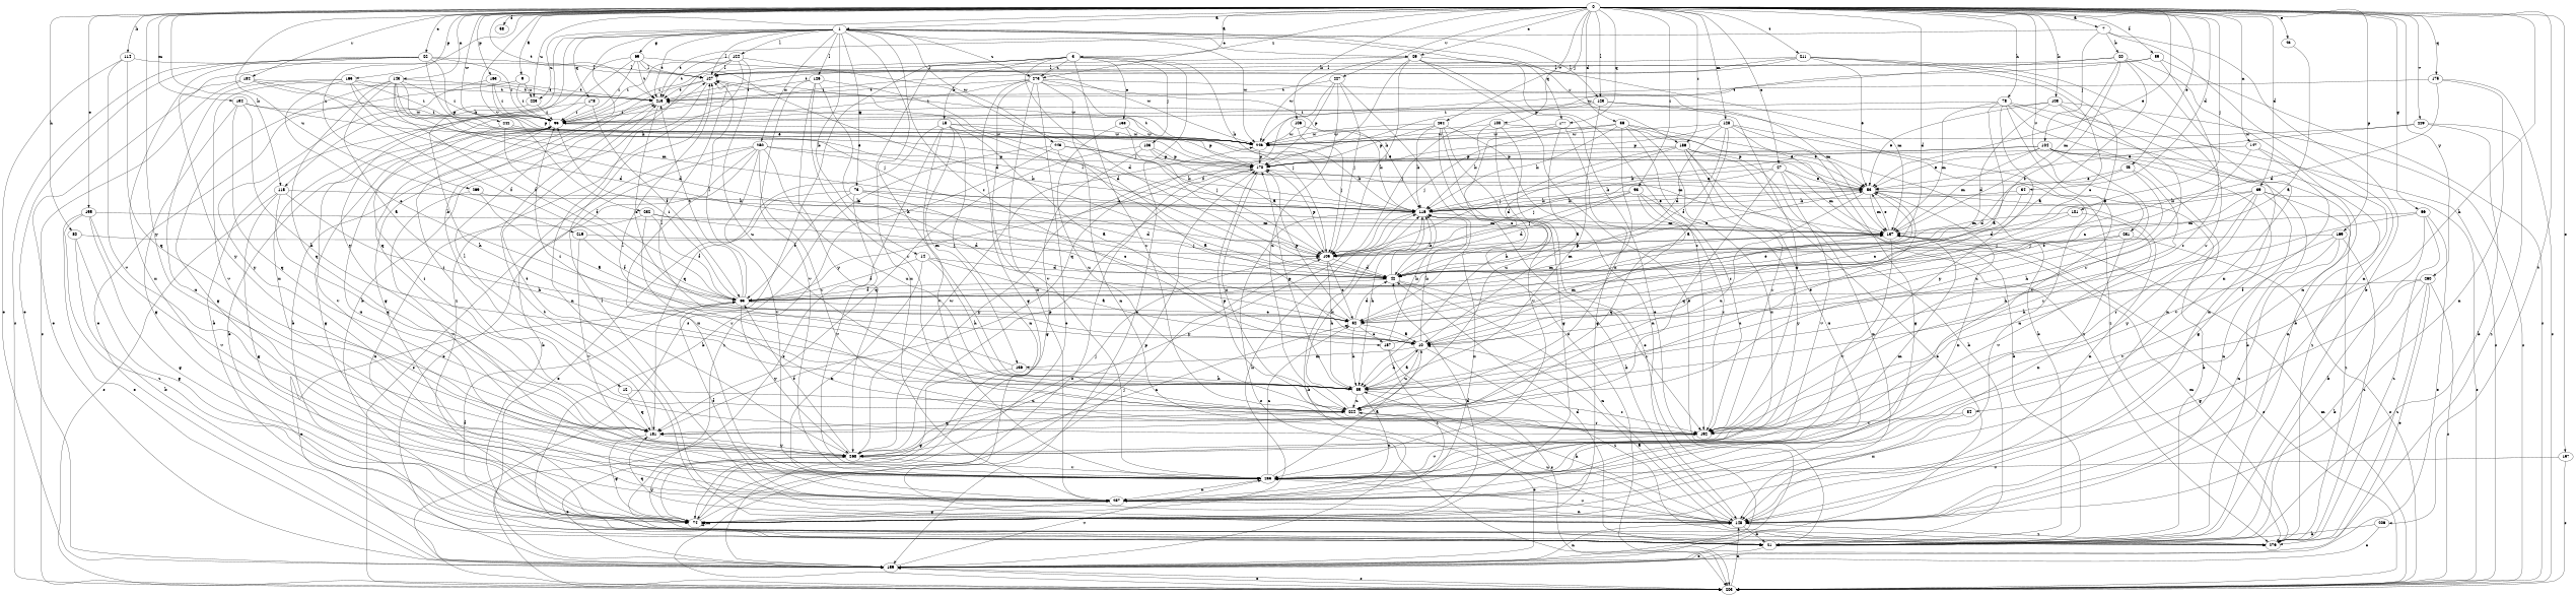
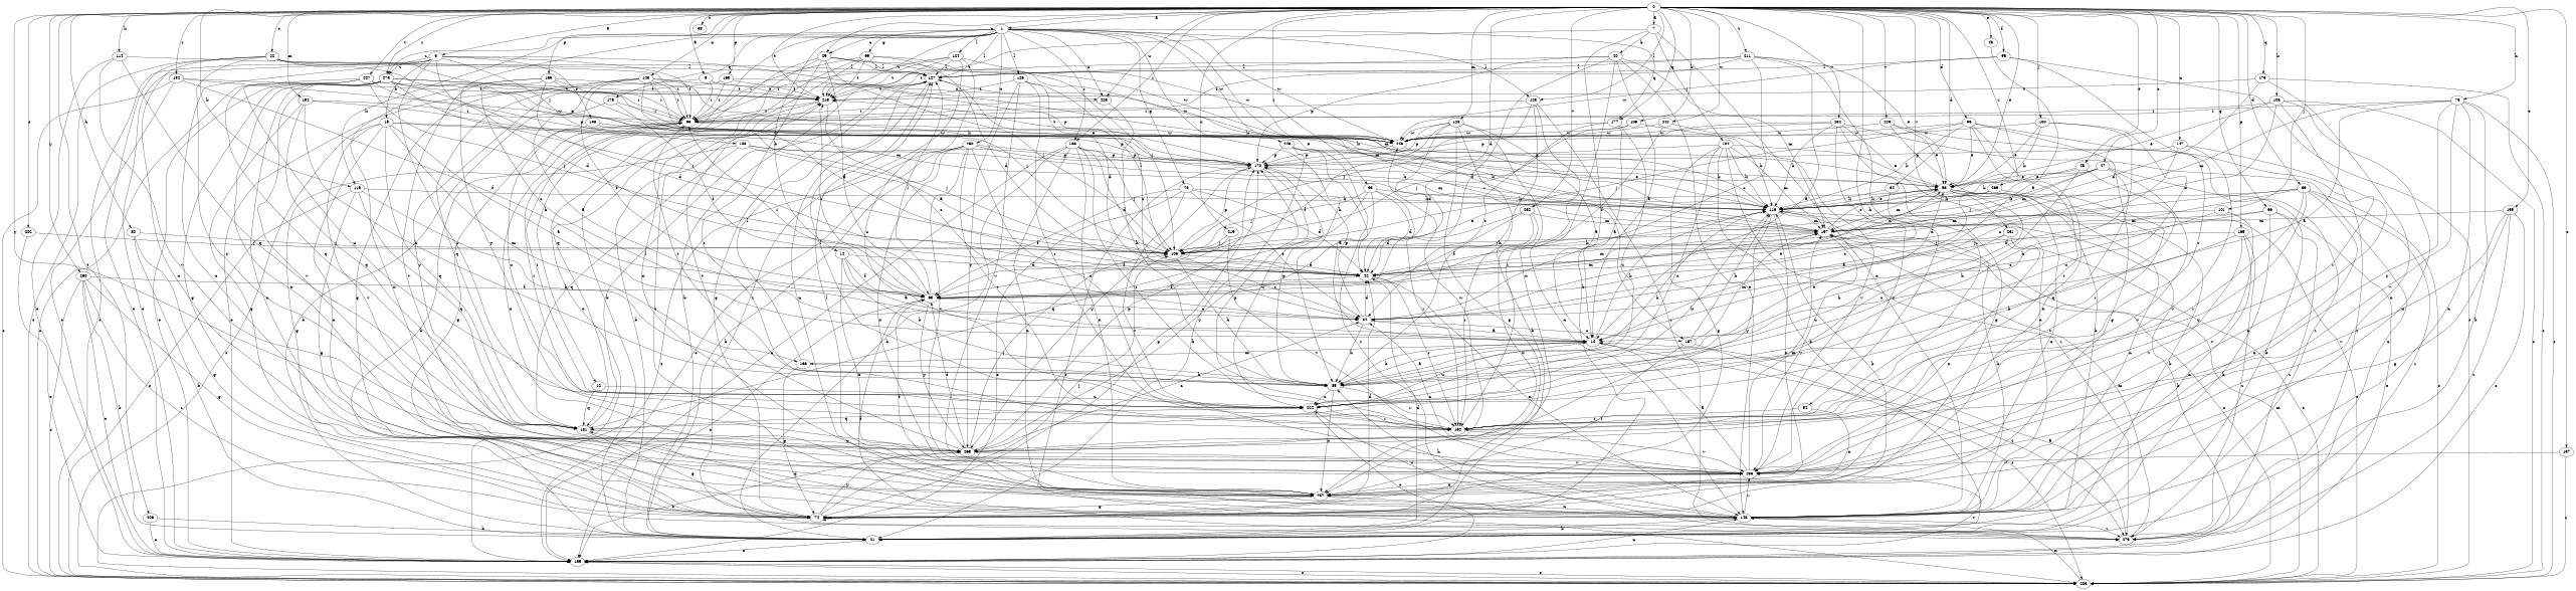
  digraph {
    0
    1
    3
    7
    9
    22
    27
    29
    34
    36
    39
    42
    43
    45
    53
    58
    59
    66
    78
    80
    84
    93
    100
    101
    106
    108
    114
    115
    123
    128
    134
    143
    147
    155
    157
    163
    165
    169
    175
    177
    184
    186
+   202
    206
    211
    213
    219
    223
    227
    229
    231
    232
    234
    242
    260
    268
    269
    273
    12
    14
    69
    73
    85
    124
    126
    127
    178
    187
    243
    246
    250
    18
    95
    103
    116
    158
    159
    192
    203
    257
    20
    21
    104
    148
    170
    235
    181
    137
    105
    63
    32
    279
    74
    10
    224
    136
    0 -> 1 [label=a]
    0 -> 3 [label=a]
    0 -> 7 [label=a]
    0 -> 9 [label=a]
    0 -> 22 [label=c]
    0 -> 27 [label=c]
    0 -> 29 [label=c]
    0 -> 34 [label=d]
    0 -> 36 [label=d]
    0 -> 39 [label=d]
    0 -> 42 [label=d]
    0 -> 43 [label=e]
    0 -> 45 [label=e]
    0 -> 53 [label=e]
    0 -> 58 [label=f]
    0 -> 59 [label=f]
    0 -> 66 [label=g]
    0 -> 78 [label=h]
    0 -> 80 [label=h]
    0 -> 84 [label=h]
    0 -> 93 [label=i]
    0 -> 100 [label=j]
    0 -> 101 [label=j]
    0 -> 106 [label=k]
    0 -> 108 [label=k]
    0 -> 114 [label=k]
    0 -> 115 [label=k]
    0 -> 123 [label=l]
    0 -> 128 [label=m]
    0 -> 134 [label=m]
    0 -> 143 [label=n]
    0 -> 147 [label=n]
    0 -> 155 [label=o]
    0 -> 157 [label=o]
    0 -> 163 [label=p]
    0 -> 165 [label=p]
    0 -> 169 [label=p]
    0 -> 175 [label=q]
    0 -> 177 [label=q]
    0 -> 184 [label=r]
    0 -> 186 [label=r]
+   0 -> 202 [label=s]
    0 -> 206 [label=t]
    0 -> 211 [label=t]
    0 -> 213 [label=t]
    0 -> 219 [label=u]
    0 -> 223 [label=u]
    0 -> 227 [label=v]
    0 -> 229 [label=v]
    0 -> 231 [label=v]
    0 -> 232 [label=v]
    0 -> 234 [label=v]
    0 -> 242 [label=w]
    0 -> 260 [label=y]
    0 -> 268 [label=y]
    0 -> 269 [label=z]
    0 -> 273 [label=z]
    1 -> 29 [label=c]
    1 -> 115 [label=k]
    1 -> 123 [label=l]
    1 -> 177 [label=q]
    1 -> 186 [label=r]
    1 -> 213 [label=t]
    1 -> 223 [label=u]
    1 -> 268 [label=y]
    1 -> 273 [label=z]
    1 -> 12 [label=b]
    1 -> 14 [label=b]
    1 -> 69 [label=g]
    1 -> 73 [label=g]
    1 -> 85 [label=h]
    1 -> 124 [label=l]
    1 -> 126 [label=l]
    1 -> 127 [label=l]
    1 -> 178 [label=q]
    1 -> 187 [label=r]
    1 -> 243 [label=w]
    1 -> 246 [label=w]
    1 -> 250 [label=x]
    3 -> 42 [label=d]
    3 -> 273 [label=z]
    3 -> 18 [label=b]
    3 -> 95 [label=i]
    3 -> 103 [label=j]
    3 -> 116 [label=k]
    3 -> 158 [label=o]
    3 -> 159 [label=o]
    3 -> 192 [label=r]
    3 -> 203 [label=s]
    3 -> 257 [label=x]
    7 -> 213 [label=t]
    7 -> 20 [label=b]
    7 -> 21 [label=b]
    7 -> 104 [label=j]
    7 -> 148 [label=n]
    9 -> 223 [label=u]
    9 -> 95 [label=i]
    9 -> 159 [label=o]
    22 -> 268 [label=y]
    22 -> 127 [label=l]
    22 -> 95 [label=i]
    22 -> 116 [label=k]
    22 -> 159 [label=o]
    22 -> 203 [label=s]
    22 -> 257 [label=x]
    22 -> 170 [label=p]
    27 -> 53 [label=e]
    27 -> 116 [label=k]
    27 -> 21 [label=b]
    27 -> 235 [label=v]
    27 -> 181 [label=q]
    27 -> 137 [label=m]
    27 -> 105 [label=j]
    29 -> 127 [label=l]
    29 -> 246 [label=w]
    29 -> 159 [label=o]
    29 -> 192 [label=r]
    29 -> 21 [label=b]
    29 -> 137 [label=m]
    29 -> 105 [label=j]
    29 -> 63 [label=f]
    34 -> 116 [label=k]
    34 -> 32 [label=c]
    36 -> 53 [label=e]
    36 -> 246 [label=w]
    36 -> 116 [label=k]
    36 -> 192 [label=r]
    36 -> 257 [label=x]
    36 -> 105 [label=j]
    36 -> 279 [label=z]
    36 -> 74 [label=g]
    39 -> 42 [label=d]
    39 -> 268 [label=y]
    39 -> 116 [label=k]
    39 -> 192 [label=r]
    39 -> 203 [label=s]
    39 -> 148 [label=n]
    39 -> 63 [label=f]
    39 -> 279 [label=z]
    42 -> 116 [label=k]
    42 -> 192 [label=r]
    42 -> 148 [label=n]
    42 -> 137 [label=m]
    42 -> 63 [label=f]
    43 -> 10 [label=a]
    45 -> 42 [label=d]
    45 -> 53 [label=e]
    45 -> 85 [label=h]
    45 -> 192 [label=r]
    53 -> 116 [label=k]
    53 -> 257 [label=x]
    53 -> 21 [label=b]
    53 -> 148 [label=n]
    53 -> 137 [label=m]
    53 -> 224 [label=u]
    59 -> 127 [label=l]
    59 -> 246 [label=w]
    59 -> 192 [label=r]
    59 -> 203 [label=s]
    66 -> 85 [label=h]
    66 -> 159 [label=o]
    66 -> 21 [label=b]
    66 -> 137 [label=m]
    66 -> 279 [label=z]
    78 -> 268 [label=y]
    78 -> 95 [label=i]
    78 -> 203 [label=s]
    78 -> 21 [label=b]
    78 -> 148 [label=n]
    78 -> 235 [label=v]
    78 -> 137 [label=m]
    78 -> 10 [label=a]
    80 -> 21 [label=b]
    80 -> 105 [label=j]
    80 -> 74 [label=g]
    84 -> 192 [label=r]
    84 -> 257 [label=x]
    93 -> 42 [label=d]
    93 -> 268 [label=y]
    93 -> 116 [label=k]
    93 -> 192 [label=r]
    93 -> 181 [label=q]
    93 -> 105 [label=j]
    100 -> 53 [label=e]
    100 -> 85 [label=h]
    100 -> 246 [label=w]
    100 -> 116 [label=k]
    100 -> 224 [label=u]
    101 -> 235 [label=v]
    101 -> 137 [label=m]
    101 -> 32 [label=c]
    106 -> 246 [label=w]
    106 -> 116 [label=k]
    106 -> 105 [label=j]
    108 -> 42 [label=d]
    108 -> 53 [label=e]
    108 -> 95 [label=i]
    108 -> 192 [label=r]
    108 -> 203 [label=s]
    108 -> 148 [label=n]
    114 -> 127 [label=l]
    114 -> 159 [label=o]
    114 -> 235 [label=v]
    114 -> 181 [label=q]
    115 -> 85 [label=h]
    115 -> 116 [label=k]
    115 -> 203 [label=s]
    115 -> 181 [label=q]
    115 -> 74 [label=g]
    123 -> 85 [label=h]
    123 -> 95 [label=i]
    123 -> 192 [label=r]
    123 -> 105 [label=j]
    123 -> 279 [label=z]
    128 -> 42 [label=d]
    128 -> 246 [label=w]
    128 -> 21 [label=b]
    128 -> 148 [label=n]
    128 -> 170 [label=p]
    128 -> 63 [label=f]
    128 -> 74 [label=g]
    128 -> 10 [label=a]
    134 -> 53 [label=e]
    134 -> 85 [label=h]
    134 -> 95 [label=i]
    134 -> 181 [label=q]
    134 -> 74 [label=g]
    143 -> 42 [label=d]
    143 -> 53 [label=e]
    143 -> 213 [label=t]
    143 -> 95 [label=i]
    143 -> 181 [label=q]
    143 -> 105 [label=j]
    143 -> 63 [label=f]
    143 -> 74 [label=g]
    143 -> 10 [label=a]
    147 -> 148 [label=n]
    147 -> 170 [label=p]
    147 -> 235 [label=v]
    147 -> 32 [label=c]
    155 -> 159 [label=o]
    155 -> 235 [label=v]
    155 -> 137 [label=m]
    155 -> 279 [label=z]
    155 -> 74 [label=g]
    157 -> 203 [label=s]
    157 -> 235 [label=v]
    163 -> 213 [label=t]
    163 -> 268 [label=y]
    163 -> 95 [label=i]
    163 -> 170 [label=p]
    165 -> 42 [label=d]
    165 -> 213 [label=t]
    165 -> 95 [label=i]
    165 -> 257 [label=x]
    165 -> 235 [label=v]
    165 -> 137 [label=m]
    165 -> 32 [label=c]
    169 -> 85 [label=h]
    169 -> 148 [label=n]
    169 -> 235 [label=v]
    169 -> 105 [label=j]
    169 -> 279 [label=z]
    175 -> 42 [label=d]
    175 -> 213 [label=t]
    175 -> 203 [label=s]
    175 -> 148 [label=n]
    177 -> 246 [label=w]
    177 -> 32 [label=c]
    177 -> 10 [label=a]
    177 -> 224 [label=u]
    184 -> 213 [label=t]
    184 -> 246 [label=w]
    184 -> 159 [label=o]
    184 -> 203 [label=s]
    184 -> 63 [label=f]
    186 -> 42 [label=d]
    186 -> 159 [label=o]
    186 -> 192 [label=r]
    186 -> 257 [label=x]
    186 -> 21 [label=b]
    186 -> 148 [label=n]
    186 -> 170 [label=p]
    186 -> 105 [label=j]
+   202 -> 159 [label=o]
+   202 -> 105 [label=j]
    206 -> 159 [label=o]
    206 -> 21 [label=b]
    211 -> 53 [label=e]
    211 -> 213 [label=t]
    211 -> 127 [label=l]
    211 -> 95 [label=i]
    211 -> 192 [label=r]
    211 -> 32 [label=c]
    211 -> 10 [label=a]
    213 -> 95 [label=i]
    213 -> 21 [label=b]
    213 -> 32 [label=c]
    219 -> 235 [label=v]
    219 -> 105 [label=j]
    219 -> 63 [label=f]
    223 -> 85 [label=h]
    223 -> 95 [label=i]
    227 -> 213 [label=t]
    227 -> 203 [label=s]
    227 -> 170 [label=p]
    227 -> 181 [label=q]
    227 -> 105 [label=j]
    227 -> 224 [label=u]
    229 -> 53 [label=e]
    229 -> 246 [label=w]
    229 -> 21 [label=b]
    229 -> 279 [label=z]
    231 -> 203 [label=s]
    231 -> 257 [label=x]
    231 -> 105 [label=j]
    231 -> 224 [label=u]
    232 -> 42 [label=d]
    232 -> 192 [label=r]
    232 -> 257 [label=x]
    232 -> 137 [label=m]
    232 -> 63 [label=f]
    234 -> 246 [label=w]
    234 -> 116 [label=k]
    234 -> 159 [label=o]
    234 -> 148 [label=n]
    234 -> 170 [label=p]
    234 -> 235 [label=v]
    234 -> 74 [label=g]
-   242 -> 53 [label=e]
    242 -> 246 [label=w]
    242 -> 235 [label=v]
    242 -> 63 [label=f]
    260 -> 159 [label=o]
    260 -> 203 [label=s]
    260 -> 21 [label=b]
    260 -> 63 [label=f]
    260 -> 279 [label=z]
    260 -> 74 [label=g]
    268 -> 213 [label=t]
    268 -> 246 [label=w]
    268 -> 159 [label=o]
    268 -> 170 [label=p]
    268 -> 235 [label=v]
    268 -> 105 [label=j]
    268 -> 63 [label=f]
    268 -> 32 [label=c]
    269 -> 116 [label=k]
    269 -> 235 [label=v]
    269 -> 10 [label=a]
    273 -> 213 [label=t]
    273 -> 95 [label=i]
    273 -> 116 [label=k]
    273 -> 159 [label=o]
    273 -> 257 [label=x]
    273 -> 148 [label=n]
    273 -> 235 [label=v]
    273 -> 137 [label=m]
    273 -> 105 [label=j]
    273 -> 74 [label=g]
    12 -> 181 [label=q]
    12 -> 224 [label=u]
    14 -> 42 [label=d]
    14 -> 85 [label=h]
    14 -> 257 [label=x]
    14 -> 63 [label=f]
    14 -> 10 [label=a]
    69 -> 42 [label=d]
    69 -> 213 [label=t]
    69 -> 127 [label=l]
    69 -> 246 [label=w]
    69 -> 95 [label=i]
    69 -> 257 [label=x]
    69 -> 181 [label=q]
    73 -> 42 [label=d]
    73 -> 116 [label=k]
    73 -> 159 [label=o]
    73 -> 235 [label=v]
    73 -> 63 [label=f]
    73 -> 32 [label=c]
    85 -> 53 [label=e]
    85 -> 95 [label=i]
    85 -> 192 [label=r]
    85 -> 257 [label=x]
    85 -> 170 [label=p]
    85 -> 10 [label=a]
    85 -> 224 [label=u]
    124 -> 213 [label=t]
    124 -> 127 [label=l]
    124 -> 95 [label=i]
    124 -> 21 [label=b]
    124 -> 105 [label=j]
    124 -> 279 [label=z]
    124 -> 224 [label=u]
    126 -> 42 [label=d]
    126 -> 213 [label=t]
    126 -> 268 [label=y]
    126 -> 192 [label=r]
    126 -> 235 [label=v]
    126 -> 32 [label=c]
    127 -> 213 [label=t]
    127 -> 246 [label=w]
    127 -> 148 [label=n]
    127 -> 74 [label=g]
    178 -> 95 [label=i]
    178 -> 21 [label=b]
    178 -> 63 [label=f]
    187 -> 116 [label=k]
    187 -> 203 [label=s]
    187 -> 257 [label=i]
    187 -> 137 [label=m]
    243 -> 116 [label=k]
    243 -> 21 [label=b]
    243 -> 170 [label=p]
    243 -> 279 [label=z]
    243 -> 10 [label=a]
    246 -> 213 [label=t]
    246 -> 116 [label=k]
    246 -> 170 [label=p]
    250 -> 116 [label=k]
    250 -> 159 [label=o]
    250 -> 192 [label=r]
    250 -> 203 [label=s]
    250 -> 257 [label=x]
    250 -> 21 [label=b]
    250 -> 170 [label=p]
    250 -> 235 [label=v]
    250 -> 224 [label=u]
    18 -> 246 [label=w]
    18 -> 203 [label=s]
    18 -> 148 [label=n]
    18 -> 170 [label=p]
    18 -> 235 [label=v]
    18 -> 181 [label=q]
    18 -> 10 [label=a]
    18 -> 136 [label=m]
    95 -> 246 [label=w]
    95 -> 257 [label=x]
    95 -> 21 [label=b]
    95 -> 74 [label=g]
    103 -> 170 [label=p]
    103 -> 181 [label=q]
    103 -> 137 [label=m]
    103 -> 105 [label=a]
    103 -> 74 [label=g]
    116 -> 53 [label=e]
    116 -> 268 [label=y]
    116 -> 85 [label=h]
    116 -> 203 [label=s]
    116 -> 257 [label=x]
    116 -> 137 [label=m]
    158 -> 246 [label=w]
    158 -> 105 [label=j]
    158 -> 224 [label=u]
    159 -> 116 [label=k]
    159 -> 203 [label=s]
    159 -> 148 [label=n]
    159 -> 235 [label=v]
    192 -> 95 [label=i]
    192 -> 170 [label=p]
    192 -> 235 [label=v]
    203 -> 159 [label=o]
    203 -> 148 [label=n]
    203 -> 137 [label=m]
    257 -> 148 [label=n]
    257 -> 63 [label=f]
    257 -> 74 [label=g]
    20 -> 127 [label=l]
    20 -> 257 [label=x]
    20 -> 148 [label=n]
    20 -> 170 [label=p]
    20 -> 137 [label=m]
    20 -> 63 [label=f]
    20 -> 10 [label=a]
    21 -> 42 [label=d]
    21 -> 159 [label=o]
    104 -> 53 [label=e]
    104 -> 116 [label=k]
    104 -> 21 [label=b]
    104 -> 170 [label=p]
    104 -> 137 [label=m]
    104 -> 279 [label=z]
    104 -> 74 [label=g]
    104 -> 224 [label=u]
    148 -> 213 [label=t]
    148 -> 85 [label=h]
    148 -> 127 [label=l]
    148 -> 116 [label=k]
    148 -> 21 [label=b]
    148 -> 235 [label=v]
    148 -> 181 [label=q]
    148 -> 279 [label=z]
    148 -> 224 [label=u]
    170 -> 53 [label=e]
    170 -> 268 [label=y]
    170 -> 203 [label=s]
    170 -> 224 [label=u]
    235 -> 257 [label=x]
    235 -> 137 [label=m]
    235 -> 32 [label=c]
    235 -> 10 [label=a]
    181 -> 268 [label=y]
    181 -> 127 [label=l]
    181 -> 74 [label=g]
    137 -> 53 [label=e]
    137 -> 203 [label=s]
    137 -> 235 [label=v]
    137 -> 105 [label=j]
    105 -> 42 [label=d]
    105 -> 53 [label=e]
    105 -> 85 [label=h]
    105 -> 127 [label=l]
    105 -> 170 [label=p]
    105 -> 32 [label=c]
    63 -> 213 [label=t]
    63 -> 268 [label=y]
    63 -> 127 [label=l]
    63 -> 95 [label=i]
    63 -> 159 [label=o]
    63 -> 137 [label=m]
    63 -> 32 [label=c]
    32 -> 42 [label=d]
    32 -> 53 [label=e]
    32 -> 85 [label=h]
    32 -> 187 [label=c]
    32 -> 170 [label=p]
    32 -> 10 [label=a]
    279 -> 137 [label=m]
    279 -> 63 [label=f]
    279 -> 10 [label=a]
    74 -> 42 [label=d]
    74 -> 268 [label=y]
    74 -> 116 [label=k]
    74 -> 170 [label=p]
    74 -> 105 [label=j]
    74 -> 74 [label=m]
    10 -> 85 [label=h]
    10 -> 116 [label=k]
    10 -> 279 [label=z]
    10 -> 224 [label=u]
    10 -> 136 [label=m]
    224 -> 127 [label=l]
    224 -> 95 [label=i]
    224 -> 116 [label=k]
    224 -> 159 [label=o]
    224 -> 192 [label=r]
    224 -> 181 [label=q]
    136 -> 85 [label=h]
    136 -> 127 [label=l]
    136 -> 74 [label=g]
  }
